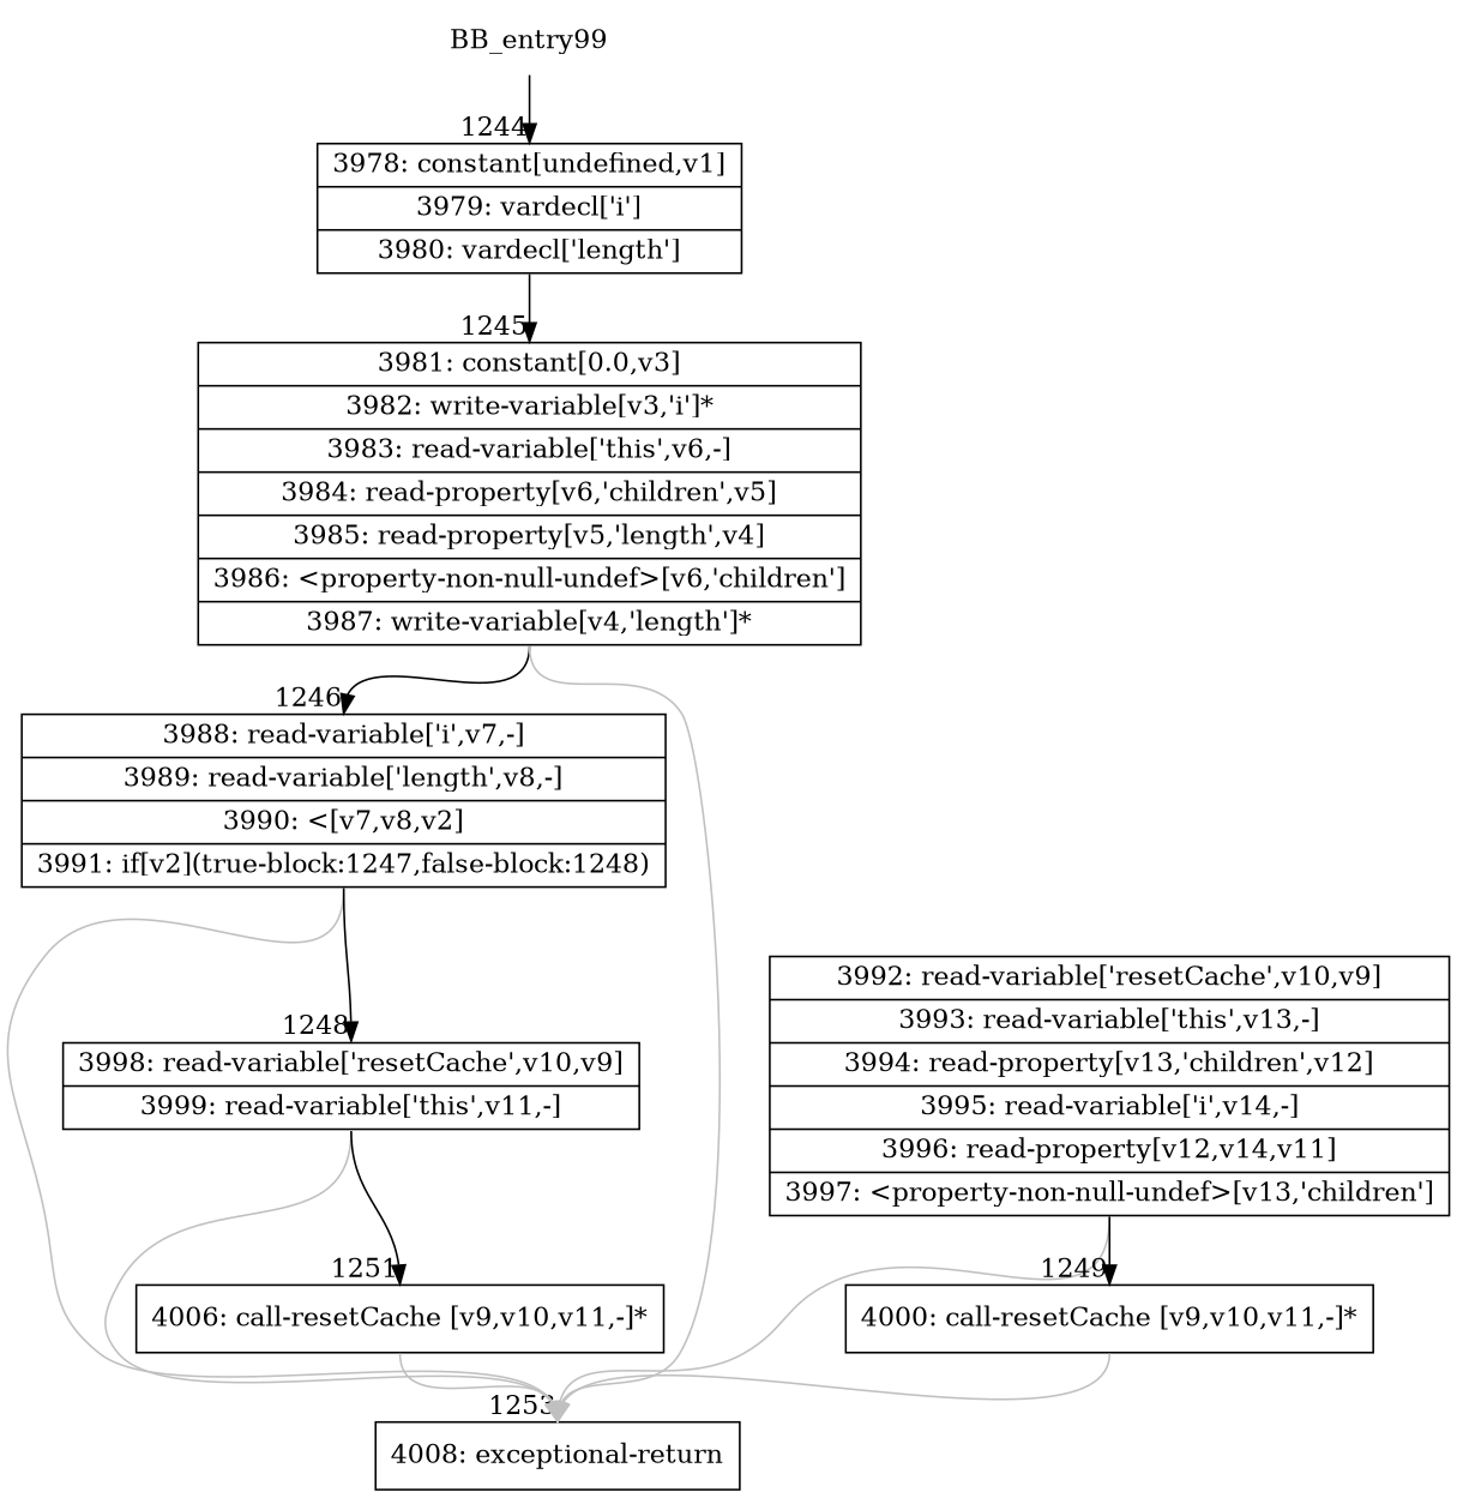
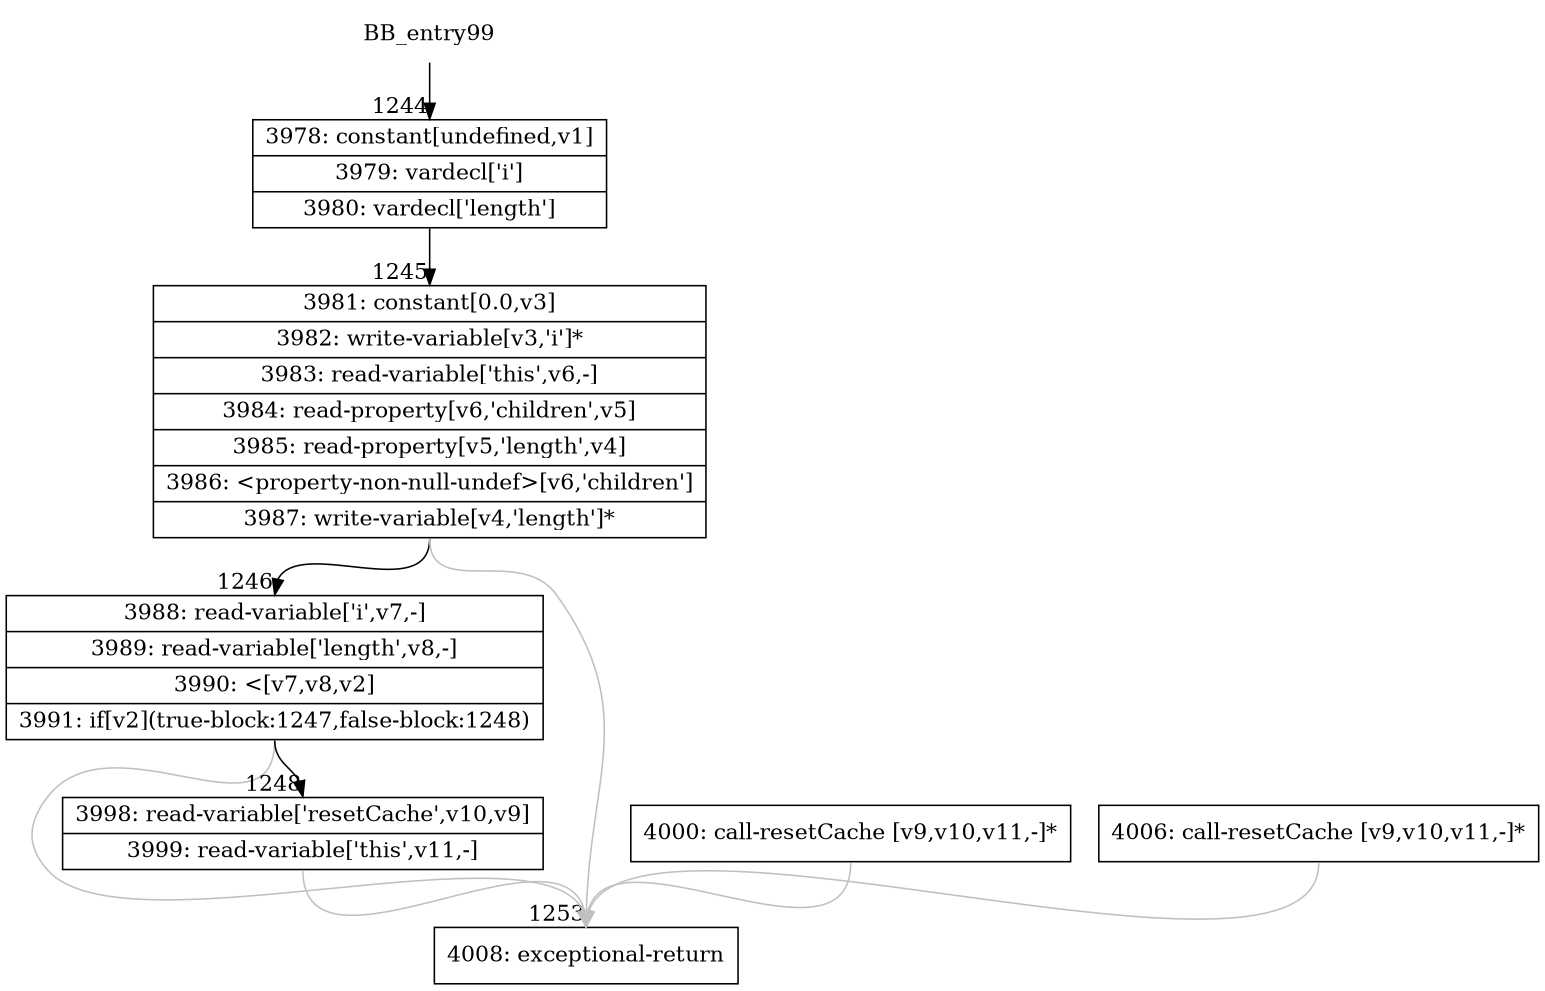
  digraph {
    rankdir=TD
    node [shape=record]
    edge [headport=n tailport=s]
    n1 [label=BB_entry99 shape=none]
    n2 [label="{3978: constant[undefined,v1]|3979: vardecl['i']|3980: vardecl['length']}"]
    n3 [label="{3981: constant[0.0,v3]|3982: write-variable[v3,'i']*|3983: read-variable['this',v6,-]|3984: read-property[v6,'children',v5]|3985: read-property[v5,'length',v4]|3986: \<property-non-null-undef\>[v6,'children']|3987: write-variable[v4,'length']*}"]
    n4 [label="{3988: read-variable['i',v7,-]|3989: read-variable['length',v8,-]|3990: \<[v7,v8,v2]|3991: if[v2](true-block:1247,false-block:1248)}"]
    n5 [label="{4008: exceptional-return}"]
    n6 [label="{3998: read-variable['resetCache',v10,v9]|3999: read-variable['this',v11,-]}"]
-   n7 [label="{3992: read-variable['resetCache',v10,v9]|3993: read-variable['this',v13,-]|3994: read-property[v13,'children',v12]|3995: read-variable['i',v14,-]|3996: read-property[v12,v14,v11]|3997: \<property-non-null-undef\>[v13,'children']}"]
    n8 [label="{4000: call-resetCache [v9,v10,v11,-]*}"]
    n9 [label="{4006: call-resetCache [v9,v10,v11,-]*}"]
    n1 -> n2 [headlabel="    1244"]
    n2 -> n3 [headlabel="      1245"]
    n3 -> n4 [headlabel="      1246"]
    n3 -> n5 [color=gray headlabel="      1253"]
    n4 -> n5 [color=gray]
    n4 -> n6 [headlabel="      1248"]
    n6 -> n5 [color=gray]
-   n6 -> n9 [headlabel="      1251"]
-   n7 -> n5 [color=gray]
-   n7 -> n8 [headlabel="      1249"]
    n8 -> n5 [color=gray]
    n9 -> n5 [color=gray]
  }
